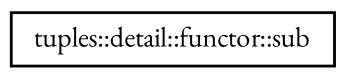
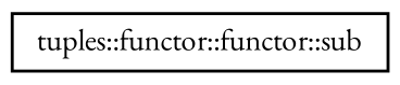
  digraph {
    rankdir=LR
    fontname="EB Garamond"
-   n1 [color=black fillcolor=white fontname="EB Garamond" fontsize=10 height=0.2 label="tuples::detail::functor::sub" shape=record style=filled width=0.4]
+   n1 [color=black fillcolor=white fontname="EB Garamond" fontsize=10 height=0.2 label="tuples::functor::functor::sub" shape=record style=filled width=0.4]
  }
